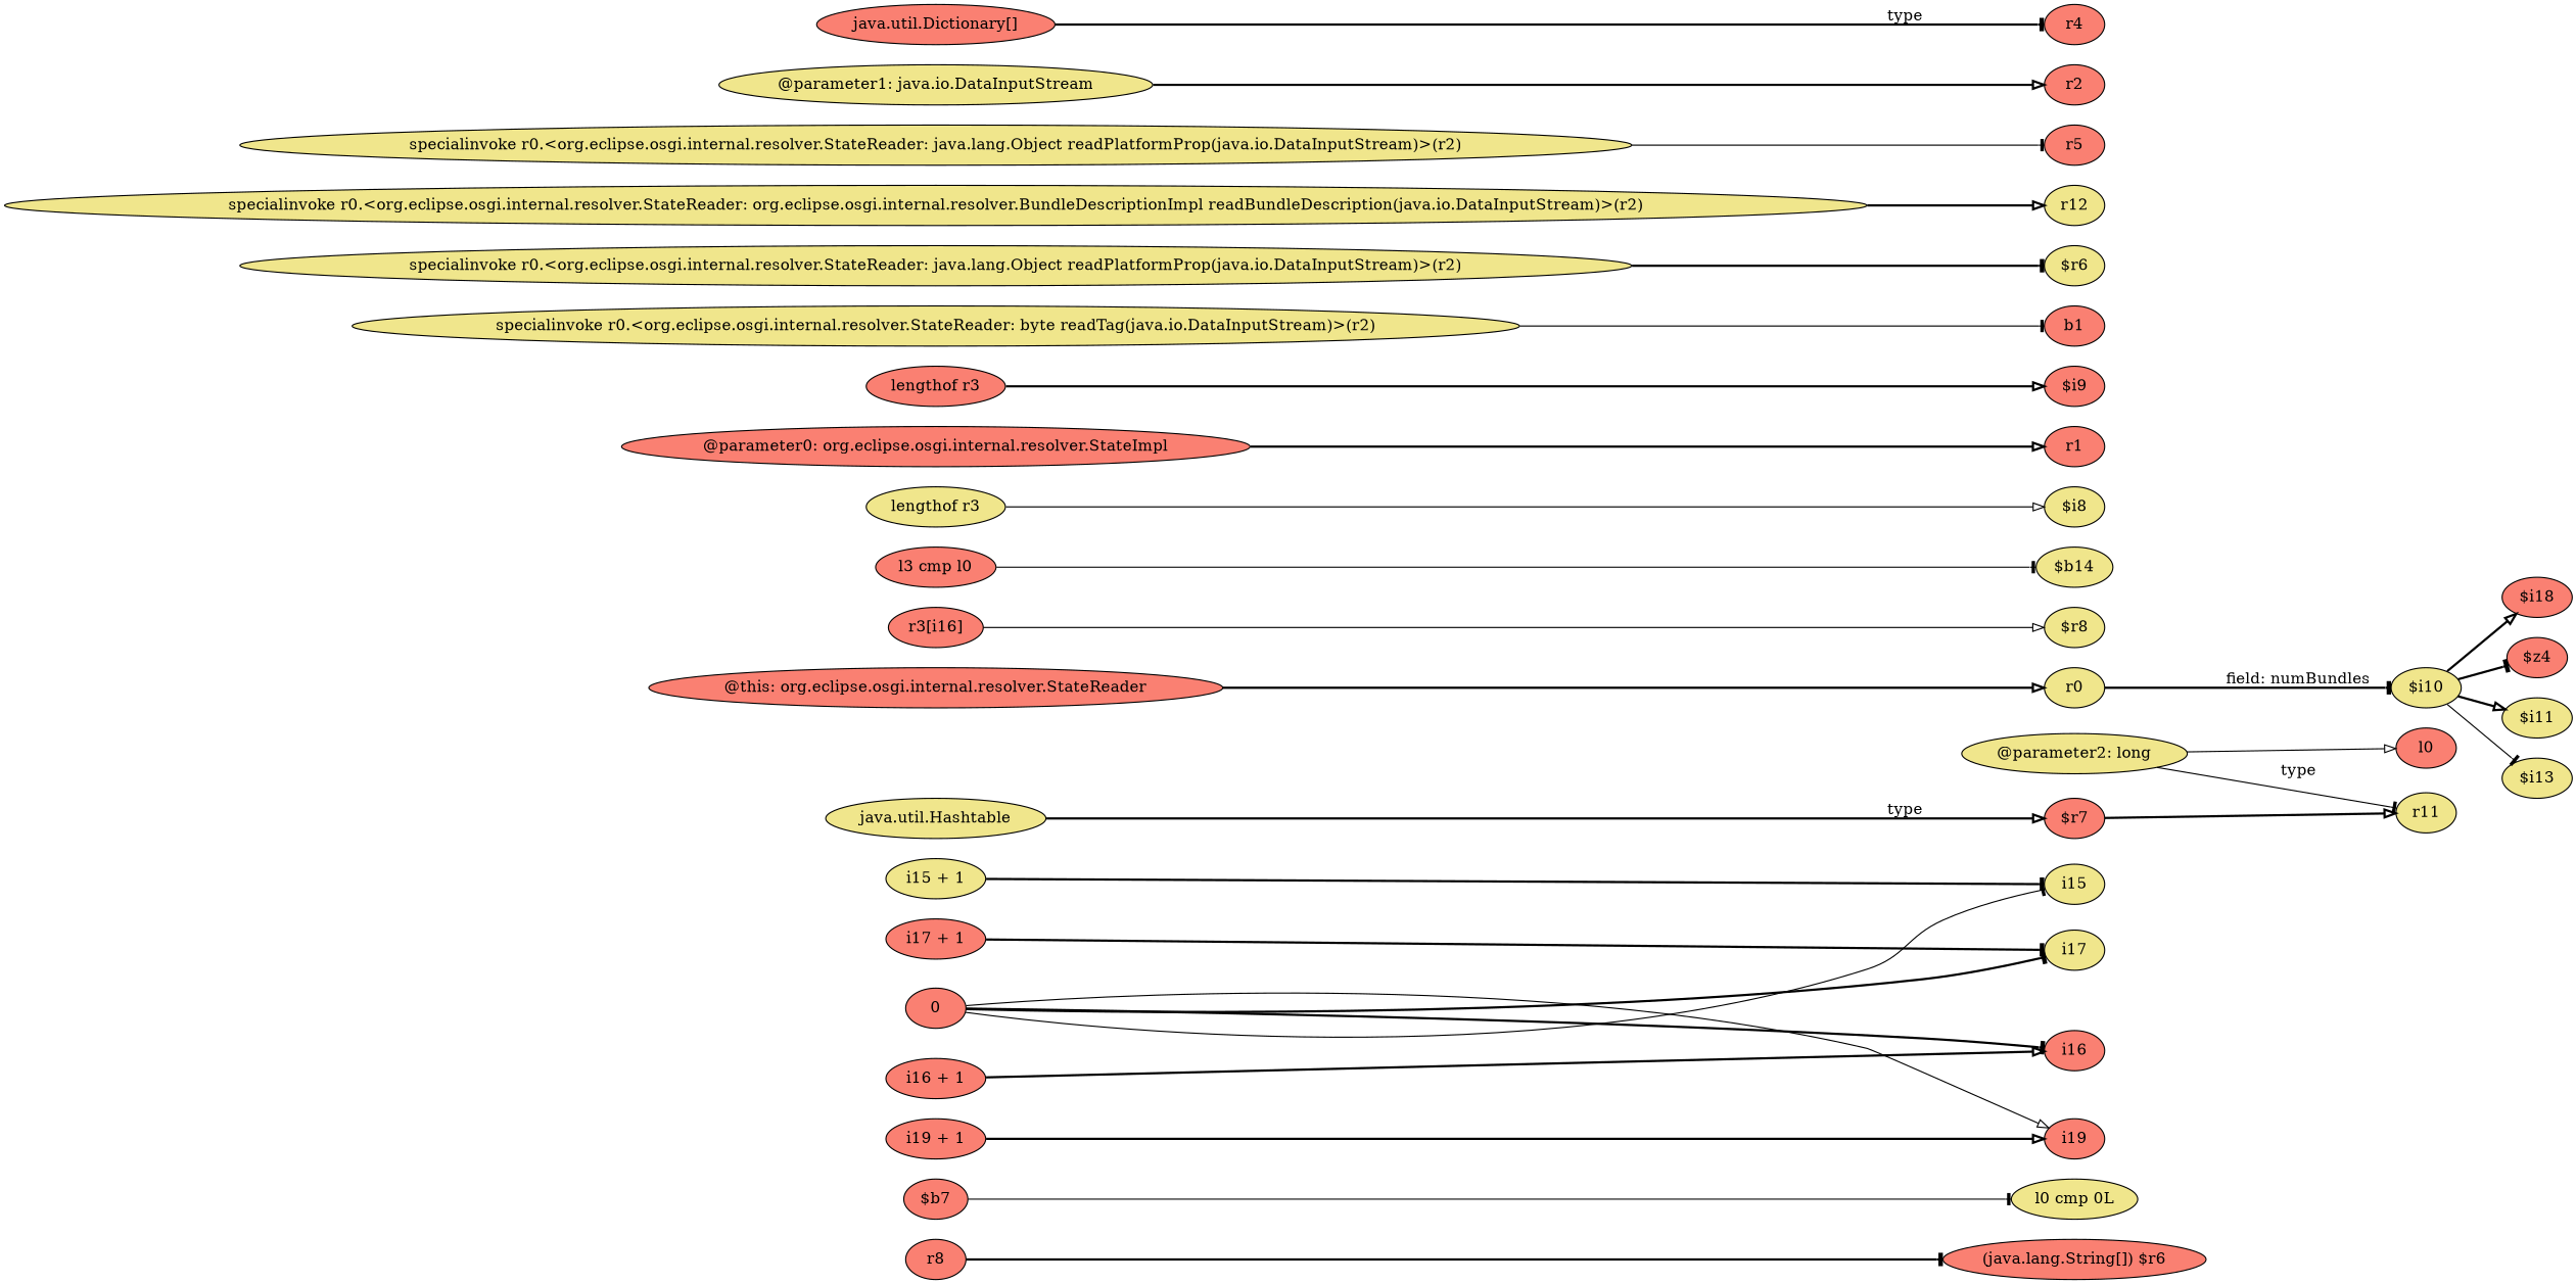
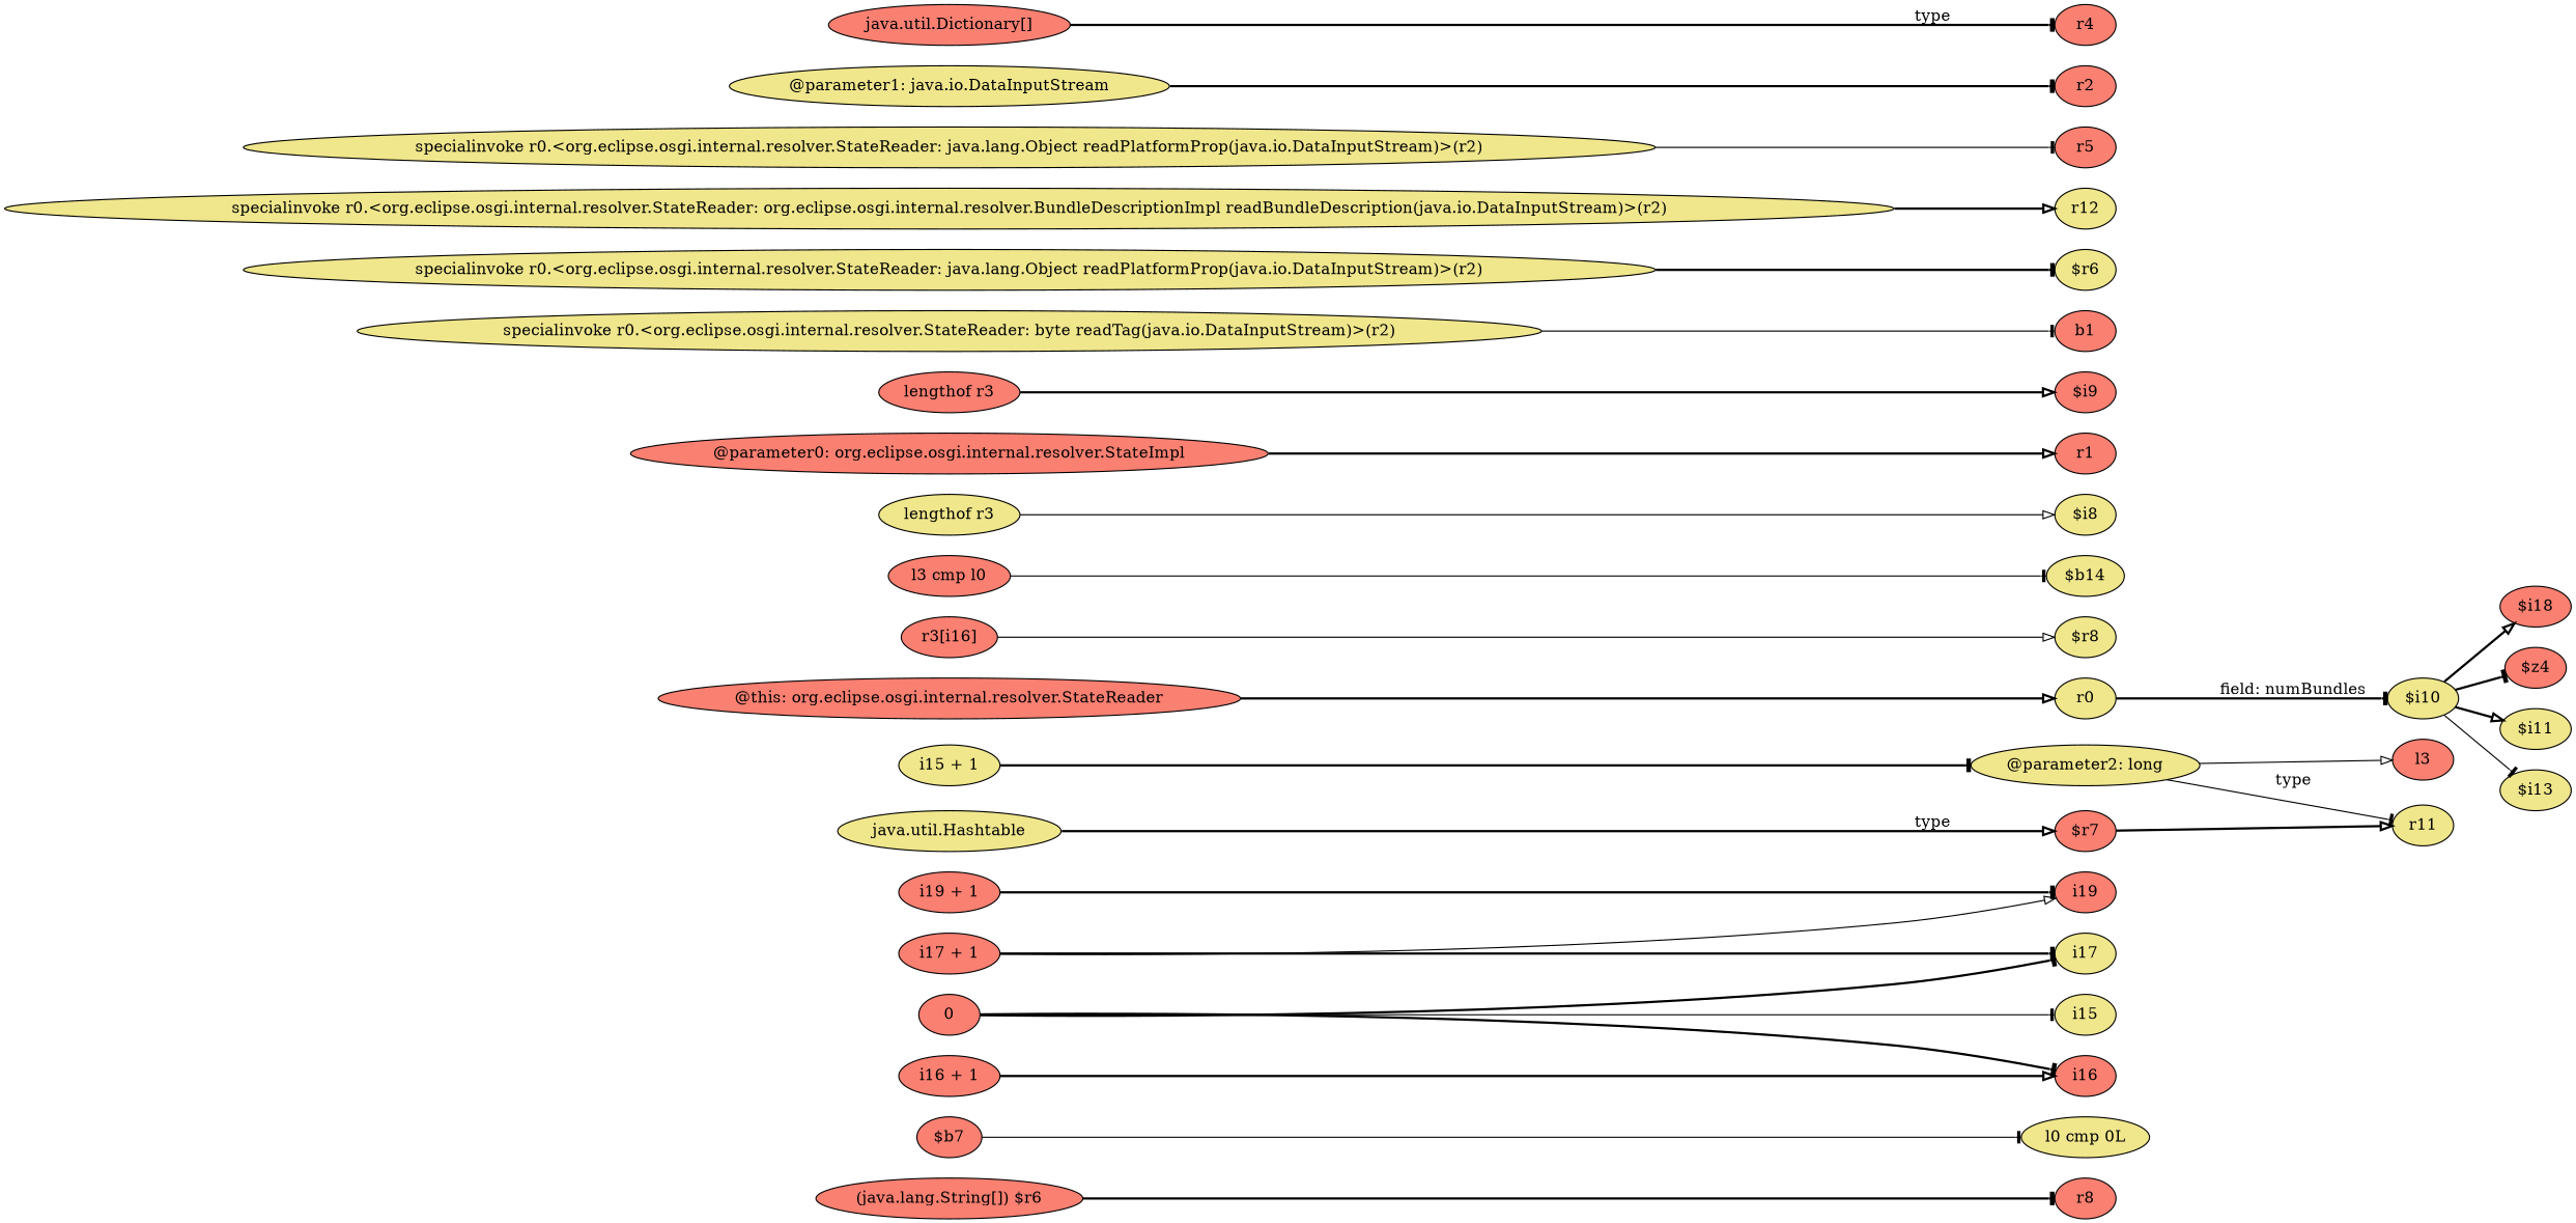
  digraph {
    rankdir=LR
    node [fillcolor=salmon style=filled]
    edge [arrowhead=tee style=bold]
    n1 [label="(java.lang.String[]) $r6"]
    n2 [label=r8]
    n3 [fillcolor=khaki label="l0 cmp 0L"]
    n4 [label="$b7"]
    n5 [label=0]
    n6 [fillcolor=khaki label=i17]
    n7 [fillcolor=khaki label=i15]
    n8 [label=i19]
    n9 [label=i16]
    n10 [fillcolor=khaki label="i15 + 1"]
    n11 [fillcolor=khaki label="@parameter2: long"]
-   n12 [label=l0]
+   n12 [label=l3]
    n13 [fillcolor=khaki label=r11]
    n14 [fillcolor=khaki label="java.util.Hashtable"]
    n15 [label="$r7"]
    n16 [fillcolor=khaki label="$i10"]
    n17 [label="$i18"]
    n18 [label="$z4"]
    n19 [fillcolor=khaki label="$i11"]
    n20 [fillcolor=khaki label="$i13"]
    n21 [label="r3[i16]"]
    n22 [fillcolor=khaki label="$r8"]
    n23 [label="l3 cmp l0"]
    n24 [fillcolor=khaki label="$b14"]
    n25 [fillcolor=khaki label="lengthof r3"]
    n26 [fillcolor=khaki label="$i8"]
    n27 [fillcolor=khaki label=r0]
    n28 [label="@parameter0: org.eclipse.osgi.internal.resolver.StateImpl"]
    n29 [label=r1]
    n30 [label="lengthof r3"]
    n31 [label="$i9"]
    n32 [fillcolor=khaki label="specialinvoke r0.<org.eclipse.osgi.internal.resolver.StateReader: byte readTag(java.io.DataInputStream)>(r2)"]
    n33 [label=b1]
    n34 [fillcolor=khaki label="specialinvoke r0.<org.eclipse.osgi.internal.resolver.StateReader: java.lang.Object readPlatformProp(java.io.DataInputStream)>(r2)"]
    n35 [fillcolor=khaki label="$r6"]
    n36 [fillcolor=khaki label="specialinvoke r0.<org.eclipse.osgi.internal.resolver.StateReader: org.eclipse.osgi.internal.resolver.BundleDescriptionImpl readBundleDescription(java.io.DataInputStream)>(r2)"]
    n37 [fillcolor=khaki label=r12]
    n38 [fillcolor=khaki label="specialinvoke r0.<org.eclipse.osgi.internal.resolver.StateReader: java.lang.Object readPlatformProp(java.io.DataInputStream)>(r2)"]
    n39 [label=r5]
    n40 [label="@this: org.eclipse.osgi.internal.resolver.StateReader"]
    n41 [label="i17 + 1"]
    n42 [label="i19 + 1"]
    n43 [fillcolor=khaki label="@parameter1: java.io.DataInputStream"]
    n44 [label=r2]
    n45 [label="java.util.Dictionary[]"]
    n46 [label=r4]
    n47 [label="i16 + 1"]
-   n2 -> n1
+   n1 -> n2
    n4 -> n3 [style=solid]
    n5 -> n6
    n5 -> n7 [style=solid]
-   n5 -> n8 [arrowhead=onormal style=solid]
+   n41 -> n8 [arrowhead=onormal style=solid]
    n5 -> n9
-   n10 -> n7
+   n10 -> n11
    n11 -> n12 [arrowhead=onormal style=solid]
    n11 -> n13 [label=type style=solid]
    n14 -> n15 [arrowhead=onormal label=type]
    n15 -> n13 [arrowhead=onormal]
    n16 -> n17 [arrowhead=onormal]
    n16 -> n18
    n16 -> n19 [arrowhead=onormal]
    n16 -> n20 [style=solid]
    n21 -> n22 [arrowhead=onormal style=solid]
    n23 -> n24 [style=solid]
    n25 -> n26 [arrowhead=onormal style=solid]
    n27 -> n16 [label="field: numBundles"]
    n28 -> n29 [arrowhead=onormal]
    n30 -> n31 [arrowhead=onormal]
    n32 -> n33 [style=solid]
    n34 -> n35
    n36 -> n37 [arrowhead=onormal]
    n38 -> n39 [style=solid]
    n40 -> n27 [arrowhead=onormal]
    n41 -> n6
-   n42 -> n8 [arrowhead=onormal]
-   n43 -> n44 [arrowhead=onormal]
+   n42 -> n8
+   n43 -> n44
    n45 -> n46 [label=type]
    n47 -> n9 [arrowhead=onormal]
  }
